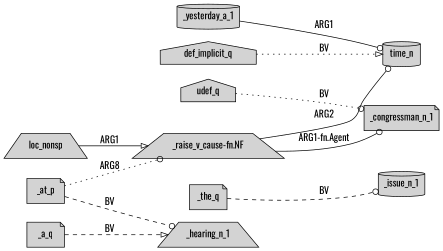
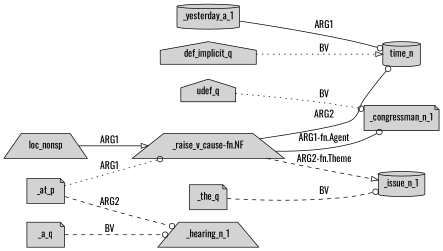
  digraph {
    fontname=Oswald
    rankdir=LR
    node [fontname=Oswald shape=note style=filled]
    edge [arrowhead=odot fontname=Oswald style=solid]
    udef_q [shape=house]
    _congressman_n_1
    _yesterday_a_1 [shape=cylinder]
    time_n [shape=cylinder]
    loc_nonsp [shape=trapezium]
    "_raise_v_cause-fn.NF" [shape=trapezium]
    _issue_n_1 [shape=cylinder]
    _hearing_n_1 [shape=trapezium]
    _a_q
    _the_q
    _at_p
    def_implicit_q [shape=house]
    udef_q -> _congressman_n_1 [label=BV style=dotted]
    _yesterday_a_1 -> time_n [label=ARG1]
    loc_nonsp -> "_raise_v_cause-fn.NF" [arrowhead=onormal label=ARG1]
    "_raise_v_cause-fn.NF" -> _congressman_n_1 [label="ARG1-fn.Agent"]
    "_raise_v_cause-fn.NF" -> time_n [label=ARG2]
-   _a_q -> _hearing_n_1 [arrowhead=onormal label=BV style=dashed]
+   "_raise_v_cause-fn.NF" -> _issue_n_1 [arrowhead=onormal label="ARG2-fn.Theme" style=dashed]
+   _a_q -> _hearing_n_1 [label=BV style=dashed]
    _the_q -> _issue_n_1 [label=BV style=dashed]
-   _at_p -> "_raise_v_cause-fn.NF" [label=ARG8 style=dotted]
-   _at_p -> _hearing_n_1 [label=BV style=dashed]
+   _at_p -> "_raise_v_cause-fn.NF" [label=ARG1 style=dotted]
+   _at_p -> _hearing_n_1 [label=ARG2 style=dashed]
    def_implicit_q -> time_n [arrowhead=onormal label=BV style=dotted]
  }
